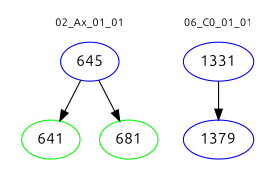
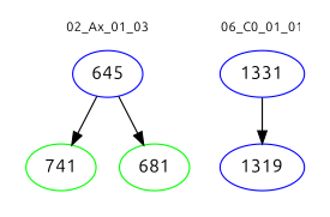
  digraph {
    fontname=Ubuntu
    node [color=blue fontname=Ubuntu]
    edge [color=black fontname=Ubuntu]
    n1 [label=645]
-   n2 [color=green label=641]
+   n2 [color=green label=741]
    n3 [color=green label=681]
    n4 [label=1331]
-   n5 [label=1379]
+   n5 [label=1319]
    subgraph cluster_1 {
      color=white
      fontsize=10
-     label="02_Ax_01_01"
+     label="02_Ax_01_03"
      n1
      n2
      n3
    }
    subgraph cluster_2 {
      color=white
      fontsize=10
      label="06_C0_01_01"
      n4
      n5
    }
    n1 -> n2
    n1 -> n3
    n4 -> n5
  }
